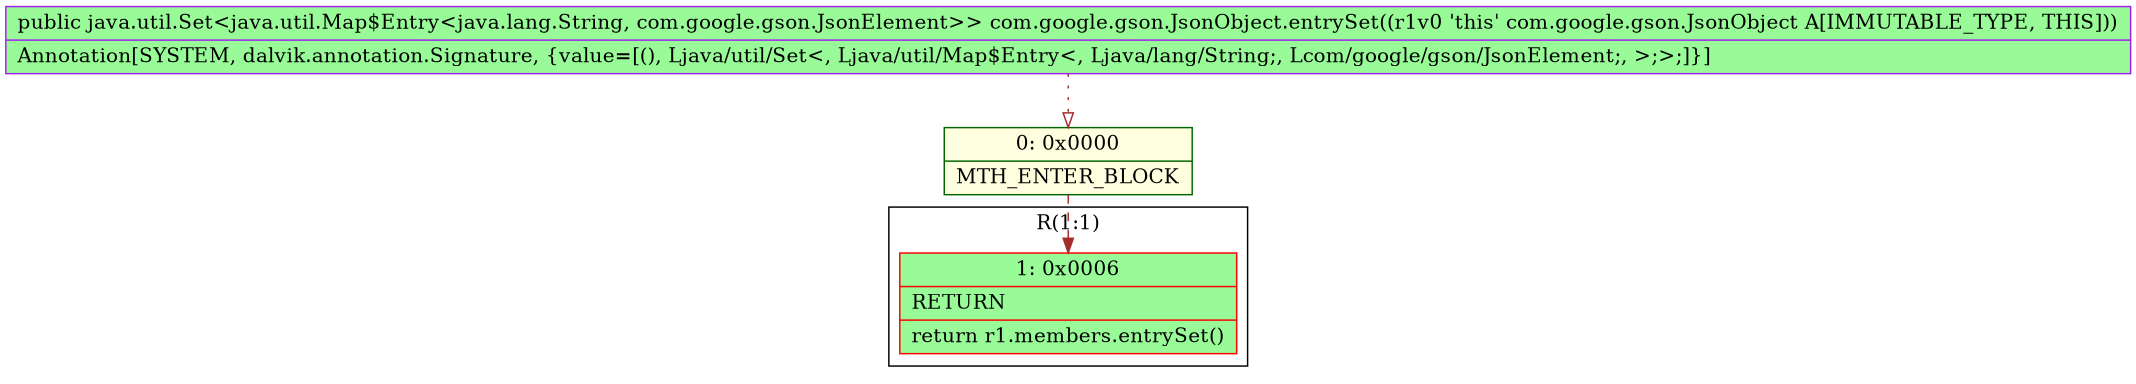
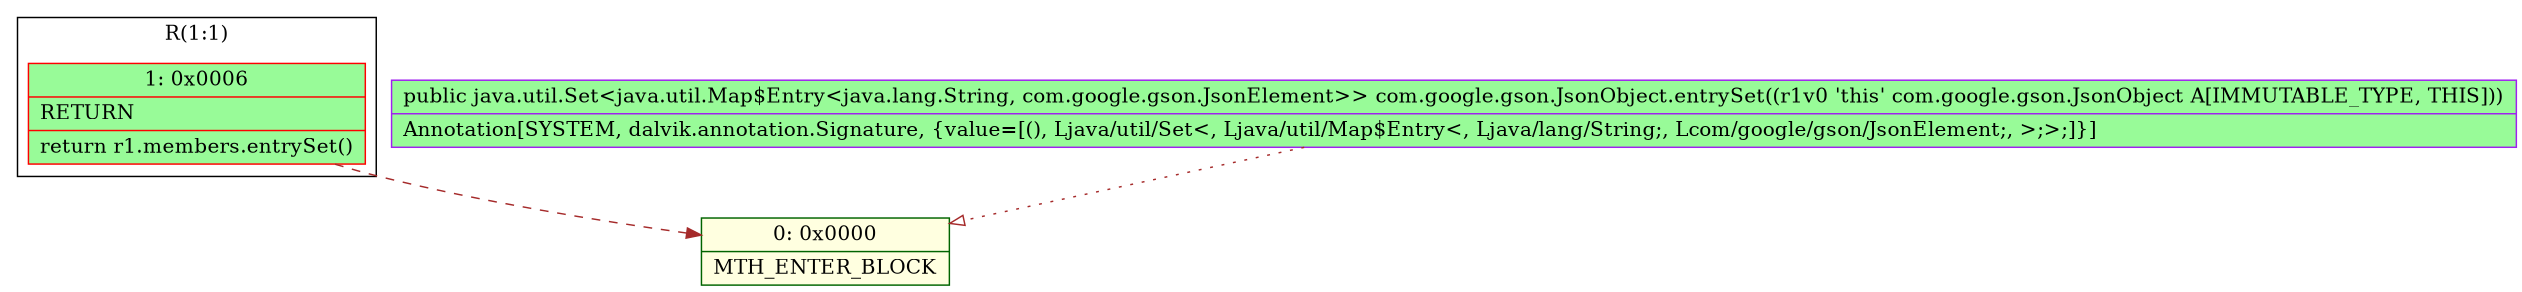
  digraph {
    fontname="DejaVu Serif"
    node [shape=record style=filled fillcolor=palegreen fontname="DejaVu Serif"]
    edge [color=brown fontname="DejaVu Serif"]
    n1 [color=red label="{1\:\ 0x0006|RETURN\l|return r1.members.entrySet()\l}"]
    n2 [color=darkgreen label="{0\:\ 0x0000|MTH_ENTER_BLOCK\l}" fillcolor=lightyellow]
    n3 [label="{public java.util.Set\<java.util.Map$Entry\<java.lang.String, com.google.gson.JsonElement\>\> com.google.gson.JsonObject.entrySet((r1v0 'this' com.google.gson.JsonObject A[IMMUTABLE_TYPE, THIS]))  | Annotation[SYSTEM, dalvik.annotation.Signature, \{value=[(), Ljava\/util\/Set\<, Ljava\/util\/Map$Entry\<, Ljava\/lang\/String;, Lcom\/google\/gson\/JsonElement;, \>;\>;]\}]\l}" color=purple]
    subgraph cluster_1 {
      label="R(1:1)"
      n1
    }
-   n2 -> n1 [style=dashed arrowhead=normal]
+   n1 -> n2 [style=dashed arrowhead=normal]
    n3 -> n2 [style=dotted arrowhead=onormal]
  }
